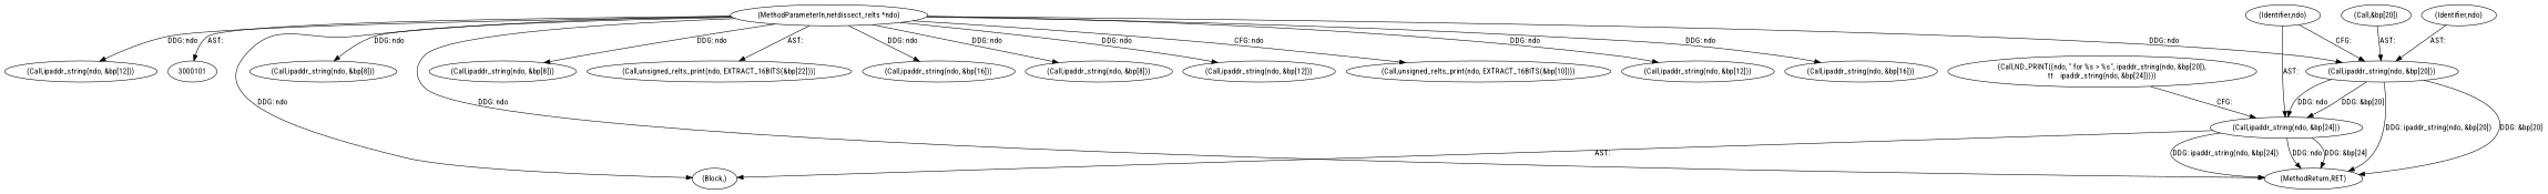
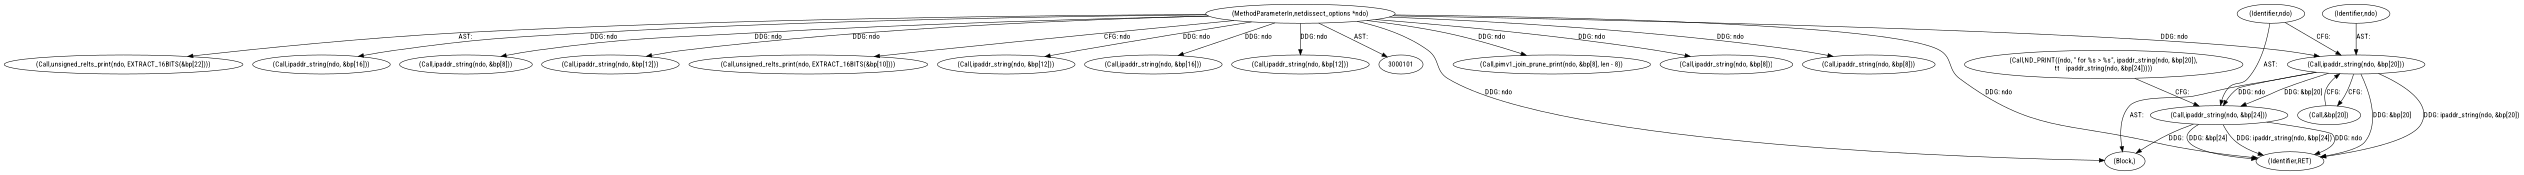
  digraph {
    fontname="Roboto Condensed"
    node [fontname="Roboto Condensed"]
    edge [fontname="Roboto Condensed"]
    n1 [label="(Call,ipaddr_string(ndo, &bp[20]))"]
    n2 [label="(Call,ipaddr_string(ndo, &bp[24]))"]
-   n3 [label="(MethodReturn,RET)"]
+   n3 [label="(Identifier,RET)"]
    n4 [label="(Block,)"]
    n5 [label="(Call,&bp[20])"]
-   n6 [label="(MethodParameterIn,netdissect_relts *ndo)"]
+   n6 [label="(MethodParameterIn,netdissect_options *ndo)"]
+   n7 [label="(Call,pimv1_join_prune_print(ndo, &bp[8], len - 8))"]
    n8 [label="(Call,ipaddr_string(ndo, &bp[8]))"]
    n9 [label="(Call,ipaddr_string(ndo, &bp[8]))"]
    n10 [label="(Call,unsigned_relts_print(ndo, EXTRACT_16BITS(&bp[22])))"]
    n11 [label="(Call,ipaddr_string(ndo, &bp[16]))"]
    n12 [label="(Call,ipaddr_string(ndo, &bp[8]))"]
    n13 [label="(Call,ipaddr_string(ndo, &bp[12]))"]
    n14 [label="(Call,unsigned_relts_print(ndo, EXTRACT_16BITS(&bp[10])))"]
    n15 [label="(Call,ipaddr_string(ndo, &bp[12]))"]
    n16 [label="(Call,ipaddr_string(ndo, &bp[16]))"]
    n17 [label="(Call,ipaddr_string(ndo, &bp[12]))"]
    n18 [label=3000101]
    n19 [label="(Identifier,ndo)"]
    n20 [label="(Identifier,ndo)"]
    n21 [label="(Call,ND_PRINT((ndo, \" for %s > %s\", ipaddr_string(ndo, &bp[20]),\n\t\t    ipaddr_string(ndo, &bp[24]))))"]
    n1 -> n2 [label="DDG: ndo"]
    n1 -> n2 [label="DDG: &bp[20]"]
    n1 -> n3 [label="DDG: ipaddr_string(ndo, &bp[20])"]
    n1 -> n3 [label="DDG: &bp[20]"]
+   n1 -> n4 [label="AST: "]
+   n1 -> n5 [label="CFG: "]
    n2 -> n3 [label="DDG: ipaddr_string(ndo, &bp[24])"]
    n2 -> n3 [label="DDG: ndo"]
    n2 -> n3 [label="DDG: &bp[24]"]
-   n2 -> n4 [label="AST: "]
-   n5 -> n1 [label="AST: "]
+   n2 -> n4 [label="DDG: "]
+   n5 -> n1 [label="CFG: "]
    n6 -> n1 [label="DDG: ndo"]
    n6 -> n3 [label="DDG: ndo"]
    n6 -> n4 [label="DDG: ndo"]
+   n6 -> n7 [label="DDG: ndo"]
    n6 -> n8 [label="DDG: ndo"]
    n6 -> n9 [label="DDG: ndo"]
    n6 -> n10 [label="AST: "]
    n6 -> n11 [label="DDG: ndo"]
    n6 -> n12 [label="DDG: ndo"]
    n6 -> n13 [label="DDG: ndo"]
    n6 -> n14 [label="CFG: ndo"]
    n6 -> n15 [label="DDG: ndo"]
    n6 -> n16 [label="DDG: ndo"]
    n6 -> n17 [label="DDG: ndo"]
    n6 -> n18 [label="AST: "]
    n19 -> n1 [label="CFG: "]
    n19 -> n2 [label="AST: "]
    n20 -> n1 [label="AST: "]
    n21 -> n2 [label="CFG: "]
  }
